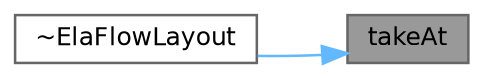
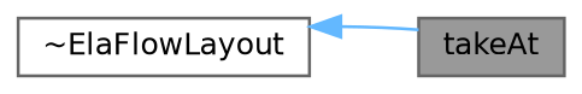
  digraph {
    rankdir=RL
    node [fontname=Helvetica fontsize=10 shape=box style=filled]
    n1 [color=gray40 fillcolor=grey60 fontcolor=black height=0.2 label=takeAt width=0.4]
    n2 [color=grey40 fillcolor=white height=0.2 label="~ElaFlowLayout" width=0.4]
-   n1 -> n2 [color=steelblue1 dir=back fontname=Helvetica fontsize=10 labelfontname=Helvetica labelfontsize=10 style=solid]
+   n2 -> n1 [color=steelblue1 dir=back fontname=Helvetica fontsize=10 labelfontname=Helvetica labelfontsize=10 style=solid]
  }
